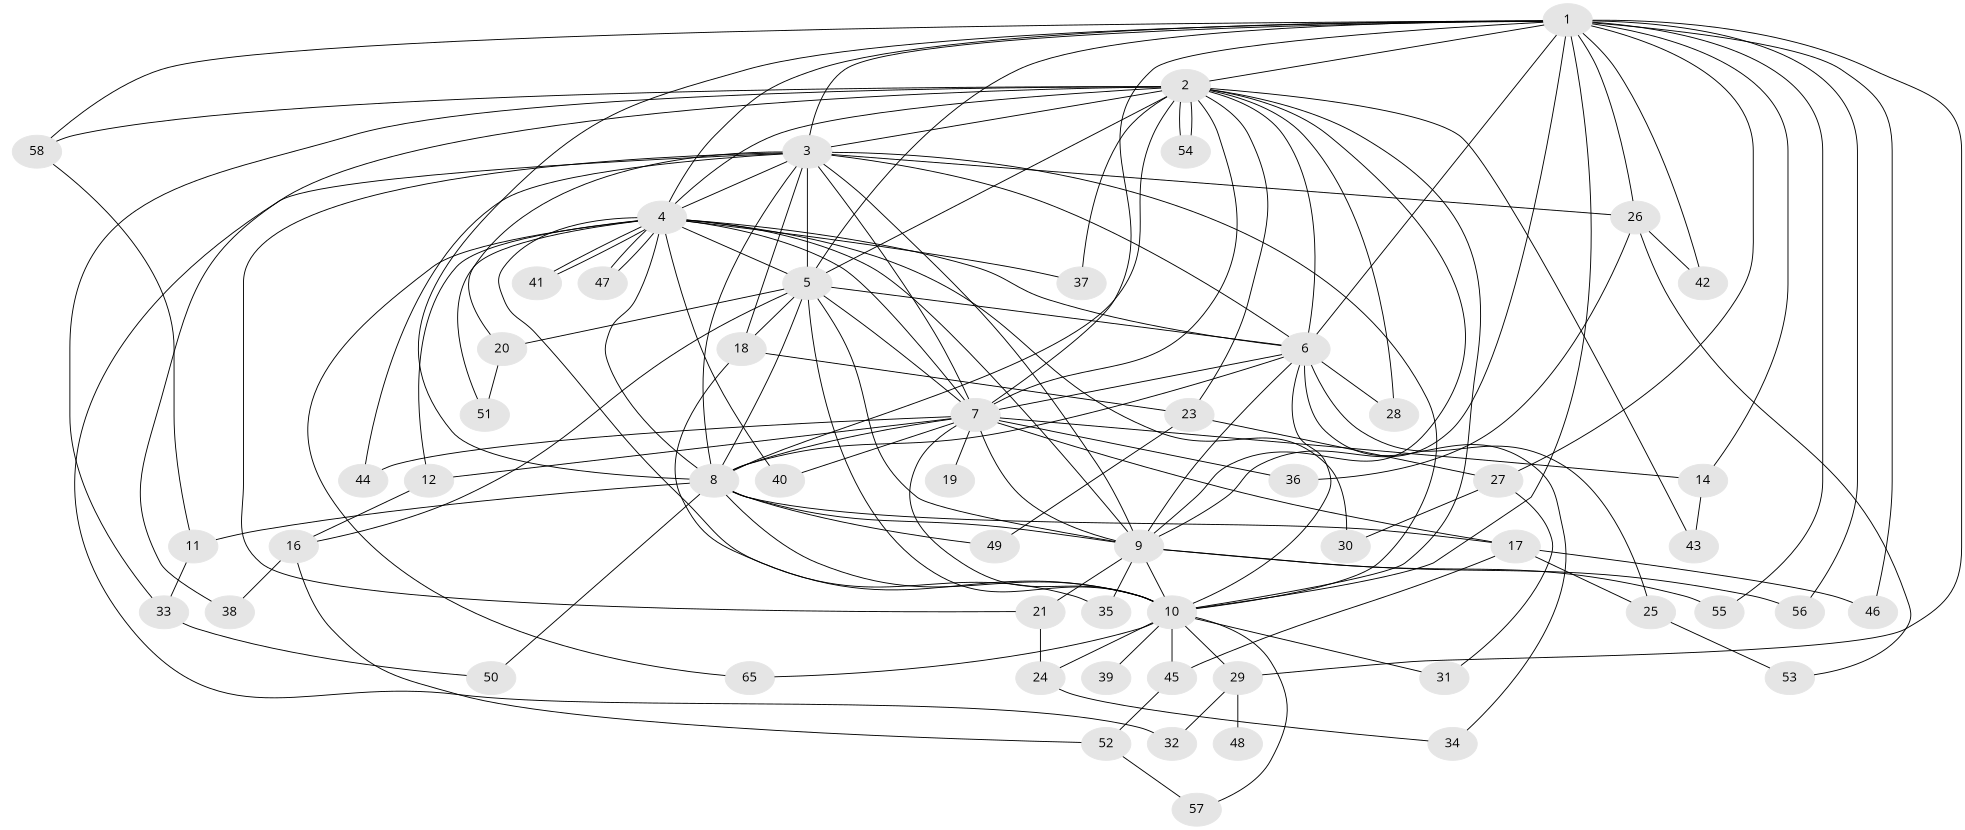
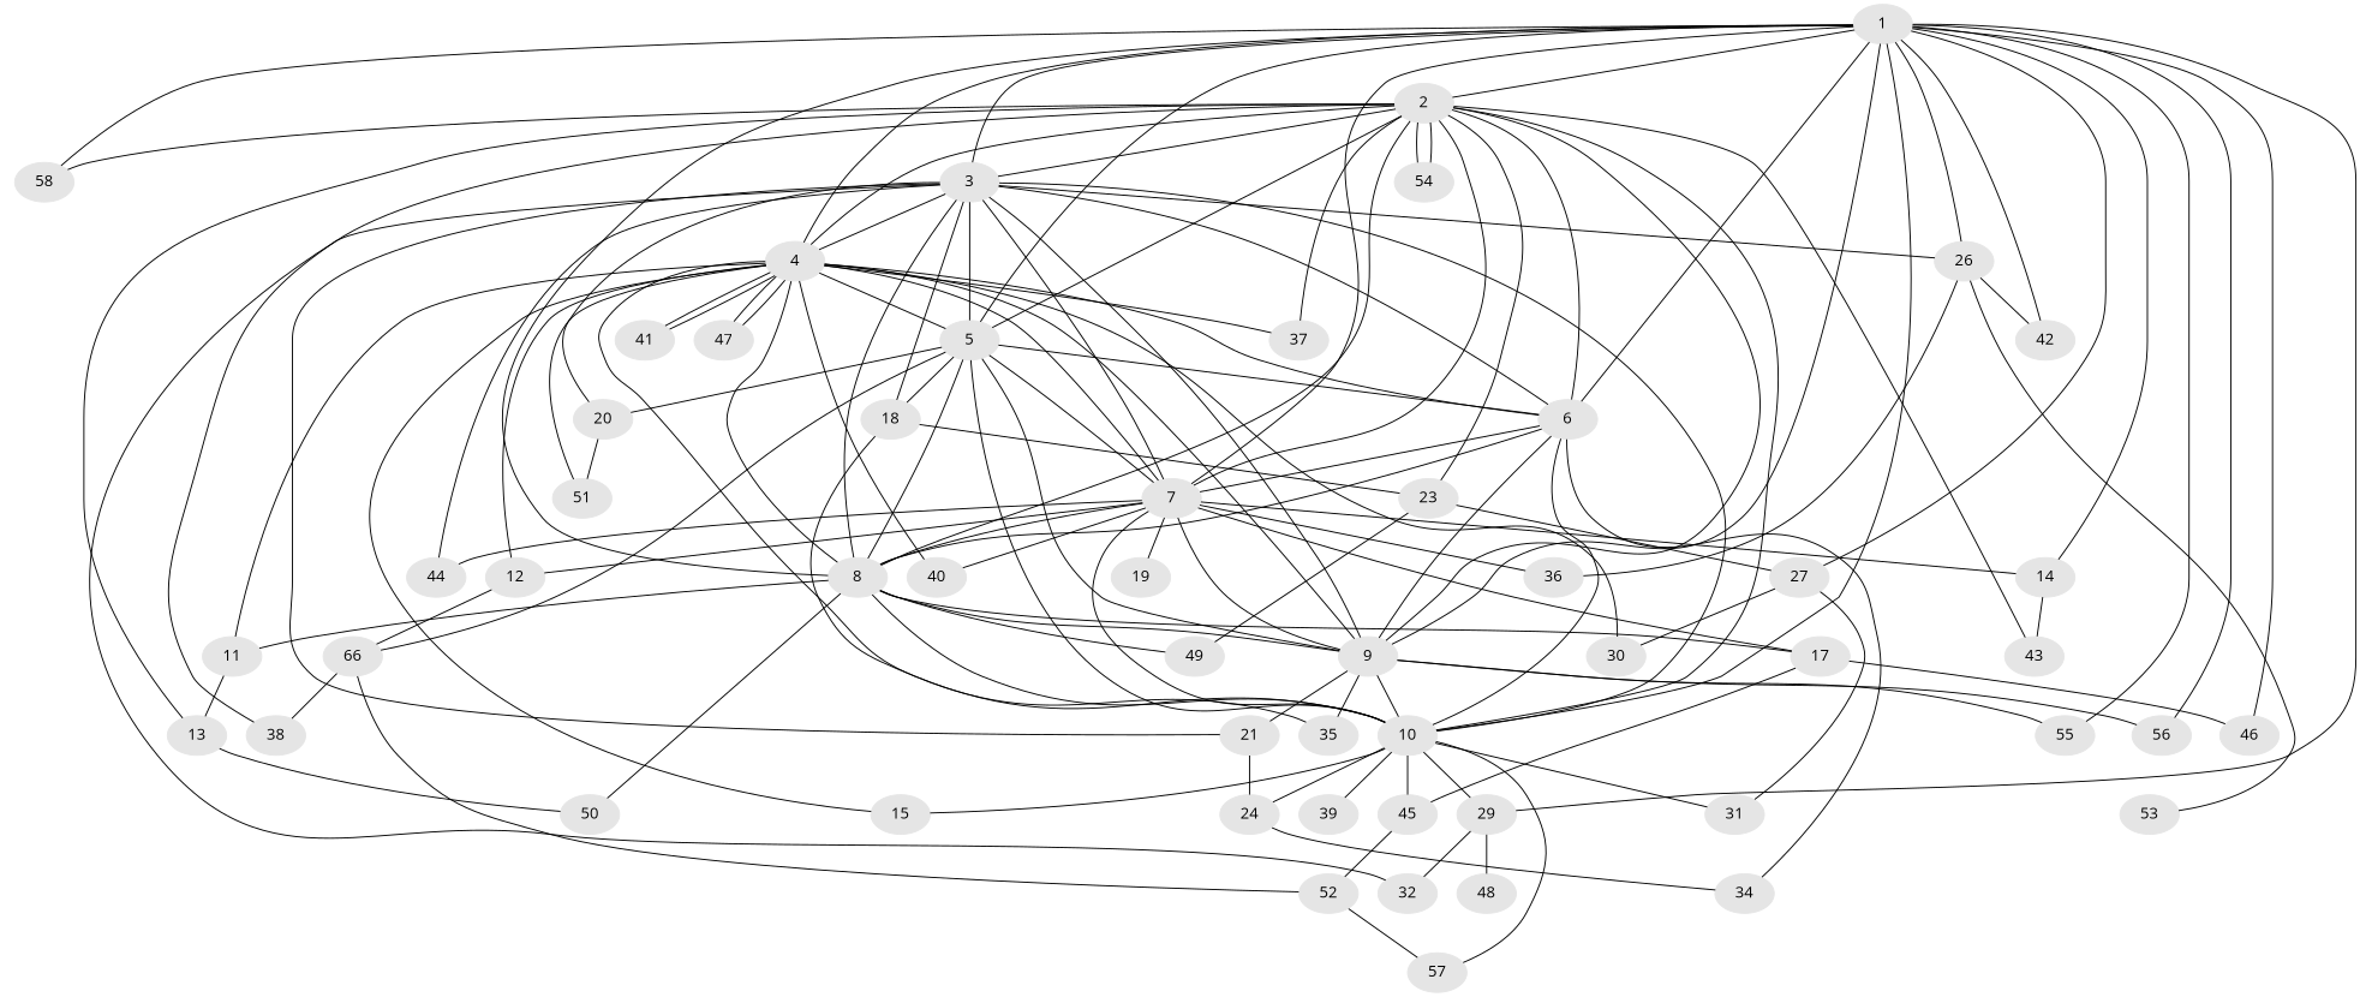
  graph {
    fontname="Open Sans"
    node [color=gray90 fontname="Open Sans" style=filled]
    edge [fontname="Open Sans"]
    1
    2
    3
    4
    5
    6
    7
    8
    9
    10
    14
    26
    27
    29
    42
    46
    55
    56
    58
    23
-   28
-   33
+   33 [label=13]
    37
    38
    43
    54
    18
    20
    21
    32
    44
    11
    12
-   15 [label=65]
+   15
    30
    40
    41
    47
    51
-   16
-   25
+   16 [label=66]
    34
    17
    19
    36
    49
    50
    35
    24
    31
    39
    45
    57
    53
    48
    52
    1 -- 2
    1 -- 3
    1 -- 4
    1 -- 5
    1 -- 6
    1 -- 7
    1 -- 8
    1 -- 9
    1 -- 10
    1 -- 14
    1 -- 26
    1 -- 27
    1 -- 29
    1 -- 42
    1 -- 46
    1 -- 55
    1 -- 56
    1 -- 58
    2 -- 3
    2 -- 4
    2 -- 5
    2 -- 6
    2 -- 7
    2 -- 8
    2 -- 9
    2 -- 10
    2 -- 58
    2 -- 23
-   2 -- 28
    2 -- 33
    2 -- 37
    2 -- 38
    2 -- 43
    2 -- 54
    2 -- 54
    3 -- 4
    3 -- 5
    3 -- 6
    3 -- 7
    3 -- 8
    3 -- 9
    3 -- 10
    3 -- 26
    3 -- 18
    3 -- 20
    3 -- 21
    3 -- 32
    3 -- 44
    4 -- 5
    4 -- 6
    4 -- 7
    4 -- 8
    4 -- 9
    4 -- 10
    4 -- 37
-   58 -- 11
+   4 -- 11
    4 -- 12
    4 -- 15
    4 -- 30
    4 -- 40
    4 -- 41
    4 -- 41
    4 -- 47
    4 -- 47
    4 -- 51
    5 -- 6
    5 -- 7
    5 -- 8
    5 -- 9
    5 -- 10
    5 -- 18
    5 -- 20
    5 -- 16
    6 -- 7
    6 -- 8
    6 -- 9
    6 -- 10
-   6 -- 28
-   6 -- 25
    6 -- 34
    7 -- 8
    7 -- 9
    7 -- 10
    7 -- 14
    7 -- 44
    7 -- 12
    7 -- 40
    7 -- 17
    7 -- 19
    7 -- 36
    8 -- 9
    8 -- 10
    8 -- 11
    8 -- 17
    8 -- 49
    8 -- 50
    9 -- 10
    9 -- 55
    9 -- 56
    9 -- 21
    9 -- 35
    10 -- 29
    10 -- 15
    10 -- 24
    10 -- 31
    10 -- 39
    10 -- 45
    10 -- 57
    14 -- 43
    26 -- 42
    26 -- 36
    26 -- 53
    27 -- 30
    27 -- 31
    29 -- 32
    29 -- 48
    23 -- 27
    23 -- 49
    33 -- 50
    18 -- 23
    18 -- 35
    20 -- 51
    21 -- 24
    11 -- 33
    12 -- 16
    16 -- 38
    16 -- 52
-   25 -- 53
    17 -- 46
-   17 -- 25
    17 -- 45
    24 -- 34
    45 -- 52
    52 -- 57
  }
